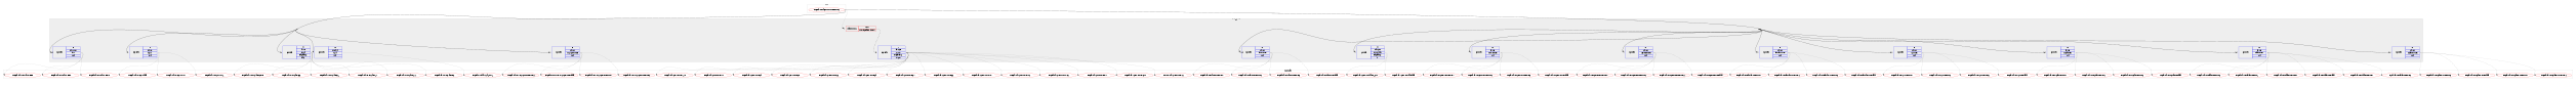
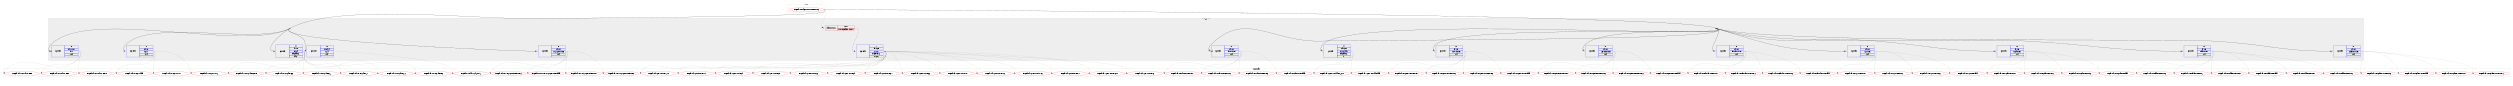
  digraph {
    compound=true
    concentrate=true
    fontname=Helvetica
    fontsize=10
    newrank=true
    rankdir=TB
    ranksep=1.5
    node [color=red fontname=Helvetica fontsize=10]
    edge [arrowhead=vee headport=w style=dotted tailport=e weight=100]
    n1 [label="portage://ros-meta/common_msgs-1.12.6" width=4]
    n2 [color=blue label=<<TABLE BORDER="0" CELLBORDER="1" CELLSPACING="0" CELLPADDING="4" WIDTH="220"><TR><TD ROWSPAN="6" CELLPADDING="30">pack_dep</TD></TR><TR><TD WIDTH="110">no</TD></TR><TR><TD>dev-python</TD></TR><TR><TD>empy</TD></TR><TR><TD>none</TD></TR><TR><TD></TD></TR></TABLE>> shape=none]
    n3 [color=blue label=<<TABLE BORDER="0" CELLBORDER="1" CELLSPACING="0" CELLPADDING="4" WIDTH="220"><TR><TD ROWSPAN="6" CELLPADDING="30">pack_dep</TD></TR><TR><TD WIDTH="110">no</TD></TR><TR><TD>dev-util</TD></TR><TR><TD>catkin</TD></TR><TR><TD>none</TD></TR><TR><TD></TD></TR></TABLE>> shape=none]
    n4 [color=blue label=<<TABLE BORDER="0" CELLBORDER="1" CELLSPACING="0" CELLPADDING="4" WIDTH="220"><TR><TD ROWSPAN="6" CELLPADDING="30">pack_dep</TD></TR><TR><TD WIDTH="110">no</TD></TR><TR><TD>dev-util</TD></TR><TR><TD>cmake</TD></TR><TR><TD>greaterequal</TD></TR><TR><TD>3.9.6</TD></TR></TABLE>> shape=none]
    n5 [color=blue label=<<TABLE BORDER="0" CELLBORDER="1" CELLSPACING="0" CELLPADDING="4" WIDTH="220"><TR><TD ROWSPAN="6" CELLPADDING="30">pack_dep</TD></TR><TR><TD WIDTH="110">no</TD></TR><TR><TD>sys-devel</TD></TR><TR><TD>make</TD></TR><TR><TD>none</TD></TR><TR><TD></TD></TR></TABLE>> shape=none]
    n6 [color=blue label=<<TABLE BORDER="0" CELLBORDER="1" CELLSPACING="0" CELLPADDING="4" WIDTH="220"><TR><TD ROWSPAN="6" CELLPADDING="30">pack_dep</TD></TR><TR><TD WIDTH="110">no</TD></TR><TR><TD>dev-ros</TD></TR><TR><TD>visualization_msgs</TD></TR><TR><TD>none</TD></TR><TR><TD></TD></TR></TABLE>> shape=none]
    n7 [color=blue label=<<TABLE BORDER="0" CELLBORDER="1" CELLSPACING="0" CELLPADDING="4" WIDTH="220"><TR><TD ROWSPAN="6" CELLPADDING="30">pack_dep</TD></TR><TR><TD WIDTH="110">no</TD></TR><TR><TD>dev-lang</TD></TR><TR><TD>python</TD></TR><TR><TD>greaterequal</TD></TR><TR><TD>2.7.5-r2</TD></TR></TABLE>> shape=none]
    n8 [label=<<TABLE BORDER="0" CELLBORDER="1" CELLSPACING="0" CELLPADDING="4"><TR><TD ROWSPAN="3" CELLPADDING="10">use_conditional</TD></TR><TR><TD>python</TD></TR><TR><TD>python_targets_python2_7</TD></TR></TABLE>> shape=none]
    n9 [color=blue label=<<TABLE BORDER="0" CELLBORDER="1" CELLSPACING="0" CELLPADDING="4" WIDTH="220"><TR><TD ROWSPAN="6" CELLPADDING="30">pack_dep</TD></TR><TR><TD WIDTH="110">no</TD></TR><TR><TD>dev-ros</TD></TR><TR><TD>sensor_msgs</TD></TR><TR><TD>none</TD></TR><TR><TD></TD></TR></TABLE>> shape=none]
    n10 [color=blue label=<<TABLE BORDER="0" CELLBORDER="1" CELLSPACING="0" CELLPADDING="4" WIDTH="220"><TR><TD ROWSPAN="6" CELLPADDING="30">pack_dep</TD></TR><TR><TD WIDTH="110">no</TD></TR><TR><TD>dev-lang</TD></TR><TR><TD>python-exec</TD></TR><TR><TD>greaterequal</TD></TR><TR><TD>2</TD></TR></TABLE>> shape=none]
    n11 [color=blue label=<<TABLE BORDER="0" CELLBORDER="1" CELLSPACING="0" CELLPADDING="4" WIDTH="220"><TR><TD ROWSPAN="6" CELLPADDING="30">pack_dep</TD></TR><TR><TD WIDTH="110">no</TD></TR><TR><TD>dev-ros</TD></TR><TR><TD>actionlib_msgs</TD></TR><TR><TD>none</TD></TR><TR><TD></TD></TR></TABLE>> shape=none]
    n12 [color=blue label=<<TABLE BORDER="0" CELLBORDER="1" CELLSPACING="0" CELLPADDING="4" WIDTH="220"><TR><TD ROWSPAN="6" CELLPADDING="30">pack_dep</TD></TR><TR><TD WIDTH="110">no</TD></TR><TR><TD>dev-ros</TD></TR><TR><TD>diagnostic_msgs</TD></TR><TR><TD>none</TD></TR><TR><TD></TD></TR></TABLE>> shape=none]
    n13 [color=blue label=<<TABLE BORDER="0" CELLBORDER="1" CELLSPACING="0" CELLPADDING="4" WIDTH="220"><TR><TD ROWSPAN="6" CELLPADDING="30">pack_dep</TD></TR><TR><TD WIDTH="110">no</TD></TR><TR><TD>dev-ros</TD></TR><TR><TD>geometry_msgs</TD></TR><TR><TD>none</TD></TR><TR><TD></TD></TR></TABLE>> shape=none]
    n14 [color=blue label=<<TABLE BORDER="0" CELLBORDER="1" CELLSPACING="0" CELLPADDING="4" WIDTH="220"><TR><TD ROWSPAN="6" CELLPADDING="30">pack_dep</TD></TR><TR><TD WIDTH="110">no</TD></TR><TR><TD>dev-ros</TD></TR><TR><TD>nav_msgs</TD></TR><TR><TD>none</TD></TR><TR><TD></TD></TR></TABLE>> shape=none]
    n15 [color=blue label=<<TABLE BORDER="0" CELLBORDER="1" CELLSPACING="0" CELLPADDING="4" WIDTH="220"><TR><TD ROWSPAN="6" CELLPADDING="30">pack_dep</TD></TR><TR><TD WIDTH="110">no</TD></TR><TR><TD>dev-ros</TD></TR><TR><TD>shape_msgs</TD></TR><TR><TD>none</TD></TR><TR><TD></TD></TR></TABLE>> shape=none]
    n16 [color=blue label=<<TABLE BORDER="0" CELLBORDER="1" CELLSPACING="0" CELLPADDING="4" WIDTH="220"><TR><TD ROWSPAN="6" CELLPADDING="30">pack_dep</TD></TR><TR><TD WIDTH="110">no</TD></TR><TR><TD>dev-ros</TD></TR><TR><TD>stereo_msgs</TD></TR><TR><TD>none</TD></TR><TR><TD></TD></TR></TABLE>> shape=none]
    n17 [color=blue label=<<TABLE BORDER="0" CELLBORDER="1" CELLSPACING="0" CELLPADDING="4" WIDTH="220"><TR><TD ROWSPAN="6" CELLPADDING="30">pack_dep</TD></TR><TR><TD WIDTH="110">no</TD></TR><TR><TD>dev-ros</TD></TR><TR><TD>trajectory_msgs</TD></TR><TR><TD>none</TD></TR><TR><TD></TD></TR></TABLE>> shape=none]
    n18 [label="portage://dev-python/empy-3.3-r1" width=4]
    n19 [label="portage://dev-python/empy-3.3.2" width=4]
    n20 [label="portage://dev-python/empy-3.3.3" width=4]
    n21 [label="portage://dev-util/catkin-0.7.14" width=4]
    n22 [label="portage://dev-util/catkin-0.7.17" width=4]
    n23 [label="portage://dev-util/catkin-9999" width=4]
    n24 [label="portage://dev-util/cmake-3.13.5" width=4]
    n25 [label="portage://dev-util/cmake-3.14.6" width=4]
    n26 [label="portage://dev-util/cmake-3.14.7" width=4]
    n27 [label="portage://dev-util/cmake-3.15.4" width=4]
    n28 [label="portage://dev-util/cmake-3.15.5" width=4]
    n29 [label="portage://dev-util/cmake-3.16.0_rc3" width=4]
    n30 [label="portage://sys-devel/make-4.2.1-r4" width=4]
    n31 [label="portage://dev-lang/python-2.7.15" width=4]
    n32 [label="portage://dev-lang/python-2.7.16" width=4]
    n33 [label="portage://dev-lang/python-2.7.17" width=4]
    n34 [label="portage://dev-lang/python-3.5.5" width=4]
    n35 [label="portage://dev-lang/python-3.5.7" width=4]
    n36 [label="portage://dev-lang/python-3.5.9" width=4]
    n37 [label="portage://dev-lang/python-3.6.5" width=4]
    n38 [label="portage://dev-lang/python-3.6.8" width=4]
    n39 [label="portage://dev-lang/python-3.6.9" width=4]
    n40 [label="portage://dev-lang/python-3.7.3" width=4]
    n41 [label="portage://dev-lang/python-3.7.4-r1" width=4]
-   n42 [label="common://dev-lang/python-3.7.5" width=4]
+   n42 [label="portage://dev-lang/python-3.7.5" width=4]
    n43 [label="portage://dev-lang/python-3.7.5-r1" width=4]
    n44 [label="portage://dev-lang/python-3.8.0" width=4]
    n45 [label="portage://dev-lang/python-exec-2.4.6-r1" width=4]
    n46 [label="portage://dev-lang/python-exec-9999" width=4]
    n47 [label="portage://dev-ros/actionlib_msgs-1.12.5" width=4]
    n48 [label="portage://dev-ros/actionlib_msgs-1.12.6" width=4]
    n49 [label="portage://dev-ros/actionlib_msgs-1.12.7" width=4]
    n50 [label="portage://dev-ros/actionlib_msgs-9999" width=4]
    n51 [label="portage://dev-ros/diagnostic_msgs-1.12.5" width=4]
    n52 [label="portage://dev-ros/diagnostic_msgs-1.12.6" width=4]
    n53 [label="portage://dev-ros/diagnostic_msgs-1.12.7" width=4]
    n54 [label="portage://dev-ros/diagnostic_msgs-9999" width=4]
    n55 [label="portage://dev-ros/geometry_msgs-1.12.5" width=4]
    n56 [label="portage://dev-ros/geometry_msgs-1.12.6" width=4]
    n57 [label="portage://dev-ros/geometry_msgs-1.12.7" width=4]
    n58 [label="portage://dev-ros/geometry_msgs-9999" width=4]
    n59 [label="portage://dev-ros/nav_msgs-1.12.5" width=4]
    n60 [label="portage://dev-ros/nav_msgs-1.12.6" width=4]
    n61 [label="portage://dev-ros/nav_msgs-1.12.7" width=4]
    n62 [label="portage://dev-ros/nav_msgs-9999" width=4]
    n63 [label="portage://dev-ros/sensor_msgs-1.12.5" width=4]
    n64 [label="portage://dev-ros/sensor_msgs-1.12.6" width=4]
    n65 [label="portage://dev-ros/sensor_msgs-1.12.7" width=4]
    n66 [label="portage://dev-ros/sensor_msgs-9999" width=4]
    n67 [label="portage://dev-ros/shape_msgs-1.12.5" width=4]
    n68 [label="portage://dev-ros/shape_msgs-1.12.6" width=4]
    n69 [label="portage://dev-ros/shape_msgs-1.12.7" width=4]
    n70 [label="portage://dev-ros/shape_msgs-9999" width=4]
    n71 [label="portage://dev-ros/stereo_msgs-1.12.3" width=4]
    n72 [label="portage://dev-ros/stereo_msgs-1.12.4" width=4]
    n73 [label="portage://dev-ros/stereo_msgs-1.12.5" width=4]
-   n74 [label="shape://dev-ros/stereo_msgs-1.12.6" width=4]
+   n74 [label="portage://dev-ros/stereo_msgs-1.12.6" width=4]
    n75 [label="portage://dev-ros/stereo_msgs-1.12.7" width=4]
    n76 [label="portage://dev-ros/stereo_msgs-9999" width=4]
    n77 [label="portage://dev-ros/trajectory_msgs-1.12.5" width=4]
    n78 [label="portage://dev-ros/trajectory_msgs-1.12.6" width=4]
    n79 [label="portage://dev-ros/trajectory_msgs-1.12.7" width=4]
    n80 [label="portage://dev-ros/trajectory_msgs-9999" width=4]
    n81 [label="portage://dev-ros/visualization_msgs-1.12.5" width=4]
    n82 [label="portage://dev-ros/visualization_msgs-1.12.6" width=4]
    n83 [label="portage://dev-ros/visualization_msgs-1.12.7" width=4]
    n84 [label="portage://common-ros/visualization_msgs-9999" width=4]
    subgraph cluster_1 {
      color=gray
      label=<<i>ebuild</i>>
      rank=same
      n1
    }
    subgraph cluster_2 {
      color=gray
      label=<<i>dependencies</i>>
      subgraph cluster_3 {
        color=gray
        fillcolor="#eeeeee"
        label=<<i>compile</i>>
        style=filled
        subgraph sub_4 {
          color=gray
          fillcolor="#eeeeee"
          label=<<i>compile</i>>
          style=filled
          n2
        }
        subgraph sub_5 {
          color=gray
          fillcolor="#eeeeee"
          label=<<i>compile</i>>
          style=filled
          n3
        }
        subgraph sub_6 {
          color=gray
          fillcolor="#eeeeee"
          label=<<i>compile</i>>
          style=filled
          n4
        }
        subgraph sub_7 {
          color=gray
          fillcolor="#eeeeee"
          label=<<i>compile</i>>
          style=filled
          n5
        }
      }
      subgraph cluster_8 {
        color=gray
        fillcolor="#eeeeee"
        label=<<i>compile and run</i>>
        style=filled
        subgraph sub_9 {
          color=gray
          fillcolor="#eeeeee"
          label=<<i>compile and run</i>>
          style=filled
          n6
        }
        subgraph sub_10 {
          color=gray
          fillcolor="#eeeeee"
          label=<<i>compile and run</i>>
          style=filled
          n8
          subgraph sub_11 {
            color=gray
            fillcolor="#eeeeee"
            label=<<i>compile and run</i>>
            style=filled
            n7
          }
        }
        subgraph sub_12 {
          color=gray
          fillcolor="#eeeeee"
          label=<<i>compile and run</i>>
          style=filled
          n9
        }
        subgraph sub_13 {
          color=gray
          fillcolor="#eeeeee"
          label=<<i>compile and run</i>>
          style=filled
          n10
        }
        subgraph sub_14 {
          color=gray
          fillcolor="#eeeeee"
          label=<<i>compile and run</i>>
          style=filled
          n11
        }
        subgraph sub_15 {
          color=gray
          fillcolor="#eeeeee"
          label=<<i>compile and run</i>>
          style=filled
          n12
        }
        subgraph sub_16 {
          color=gray
          fillcolor="#eeeeee"
          label=<<i>compile and run</i>>
          style=filled
          n13
        }
        subgraph sub_17 {
          color=gray
          fillcolor="#eeeeee"
          label=<<i>compile and run</i>>
          style=filled
          n14
        }
        subgraph sub_18 {
          color=gray
          fillcolor="#eeeeee"
          label=<<i>compile and run</i>>
          style=filled
          n15
        }
        subgraph sub_19 {
          color=gray
          fillcolor="#eeeeee"
          label=<<i>compile and run</i>>
          style=filled
          n16
        }
        subgraph sub_20 {
          color=gray
          fillcolor="#eeeeee"
          label=<<i>compile and run</i>>
          style=filled
          n17
        }
      }
      subgraph cluster_21 {
        color=gray
        fillcolor="#eeeeee"
        label=<<i>run</i>>
        style=filled
      }
    }
    subgraph cluster_22 {
      color=gray
      label=<<i>candidates</i>>
      rank=same
      subgraph sub_23 {
        color=black
        label=<<i>candidates</i>>
        nodesep=1
        rank=same
        n18
        n19
        n20
      }
      subgraph sub_24 {
        color=black
        label=<<i>candidates</i>>
        nodesep=1
        rank=same
        n21
        n22
        n23
      }
      subgraph sub_25 {
        color=black
        label=<<i>candidates</i>>
        nodesep=1
        rank=same
        n24
        n25
        n26
        n27
        n28
        n29
      }
      subgraph sub_26 {
        color=black
        label=<<i>candidates</i>>
        nodesep=1
        rank=same
        n30
      }
      subgraph sub_27 {
        color=black
        label=<<i>candidates</i>>
        nodesep=1
        rank=same
        n31
        n32
        n33
        n34
        n35
        n36
        n37
        n38
        n39
        n40
        n41
        n42
        n43
        n44
      }
      subgraph sub_28 {
        color=black
        label=<<i>candidates</i>>
        nodesep=1
        rank=same
        n45
        n46
      }
      subgraph sub_29 {
        color=black
        label=<<i>candidates</i>>
        nodesep=1
        rank=same
        n47
        n48
        n49
        n50
      }
      subgraph sub_30 {
        color=black
        label=<<i>candidates</i>>
        nodesep=1
        rank=same
        n51
        n52
        n53
        n54
      }
      subgraph sub_31 {
        color=black
        label=<<i>candidates</i>>
        nodesep=1
        rank=same
        n55
        n56
        n57
        n58
      }
      subgraph sub_32 {
        color=black
        label=<<i>candidates</i>>
        nodesep=1
        rank=same
        n59
        n60
        n61
        n62
      }
      subgraph sub_33 {
        color=black
        label=<<i>candidates</i>>
        nodesep=1
        rank=same
        n63
        n64
        n65
        n66
      }
      subgraph sub_34 {
        color=black
        label=<<i>candidates</i>>
        nodesep=1
        rank=same
        n67
        n68
        n69
        n70
      }
      subgraph sub_35 {
        color=black
        label=<<i>candidates</i>>
        nodesep=1
        rank=same
        n71
        n72
        n73
        n74
        n75
        n76
      }
      subgraph sub_36 {
        color=black
        label=<<i>candidates</i>>
        nodesep=1
        rank=same
        n77
        n78
        n79
        n80
      }
      subgraph sub_37 {
        color=black
        label=<<i>candidates</i>>
        nodesep=1
        rank=same
        n81
        n82
        n83
        n84
      }
    }
    n1 -> n2 [style=solid weight=20]
    n1 -> n3 [style=solid weight=20]
    n1 -> n4 [style=solid weight=20]
    n1 -> n5 [style=solid weight=20]
    n1 -> n6 [arrowhead=odotvee style=solid weight=20]
    n1 -> n8 [arrowhead=odotvee weight=20]
    n1 -> n9 [arrowhead=odotvee style=solid weight=20]
    n1 -> n10 [arrowhead=odotvee style=solid weight=20]
    n1 -> n11 [arrowhead=odotvee style=solid weight=20]
    n1 -> n12 [arrowhead=odotvee style=solid weight=20]
    n1 -> n13 [arrowhead=odotvee style=solid weight=20]
    n1 -> n14 [arrowhead=odotvee style=solid weight=20]
    n1 -> n15 [arrowhead=odotvee style=solid weight=20]
    n1 -> n16 [arrowhead=odotvee style=solid weight=20]
    n1 -> n17 [arrowhead=odotvee style=solid weight=20]
    n2 -> n18
    n2 -> n19
    n2 -> n20
    n3 -> n21
    n3 -> n22
    n3 -> n23
    n4 -> n24
    n4 -> n25
    n4 -> n26
    n4 -> n27
    n4 -> n28
    n4 -> n29
    n5 -> n30
    n6 -> n81
    n6 -> n82
    n6 -> n83
    n6 -> n84
    n7 -> n31
    n7 -> n32
    n7 -> n33
    n7 -> n34
    n7 -> n35
    n7 -> n36
    n7 -> n37
    n7 -> n38
    n7 -> n39
    n7 -> n40
    n7 -> n41
    n7 -> n42
    n7 -> n43
    n7 -> n44
    n8 -> n7 [style=dashed weight=20]
    n9 -> n63
    n9 -> n64
    n9 -> n65
    n9 -> n66
    n10 -> n45
    n10 -> n46
    n11 -> n47
    n11 -> n48
    n11 -> n49
    n11 -> n50
    n12 -> n51
    n12 -> n52
    n12 -> n53
    n12 -> n54
    n13 -> n55
    n13 -> n56
    n13 -> n57
    n13 -> n58
    n14 -> n59
    n14 -> n60
    n14 -> n61
    n14 -> n62
    n15 -> n67
    n15 -> n68
    n15 -> n69
    n15 -> n70
    n16 -> n71
    n16 -> n72
    n16 -> n73
    n16 -> n74
    n16 -> n75
    n16 -> n76
    n17 -> n77
    n17 -> n78
    n17 -> n79
    n17 -> n80
  }
